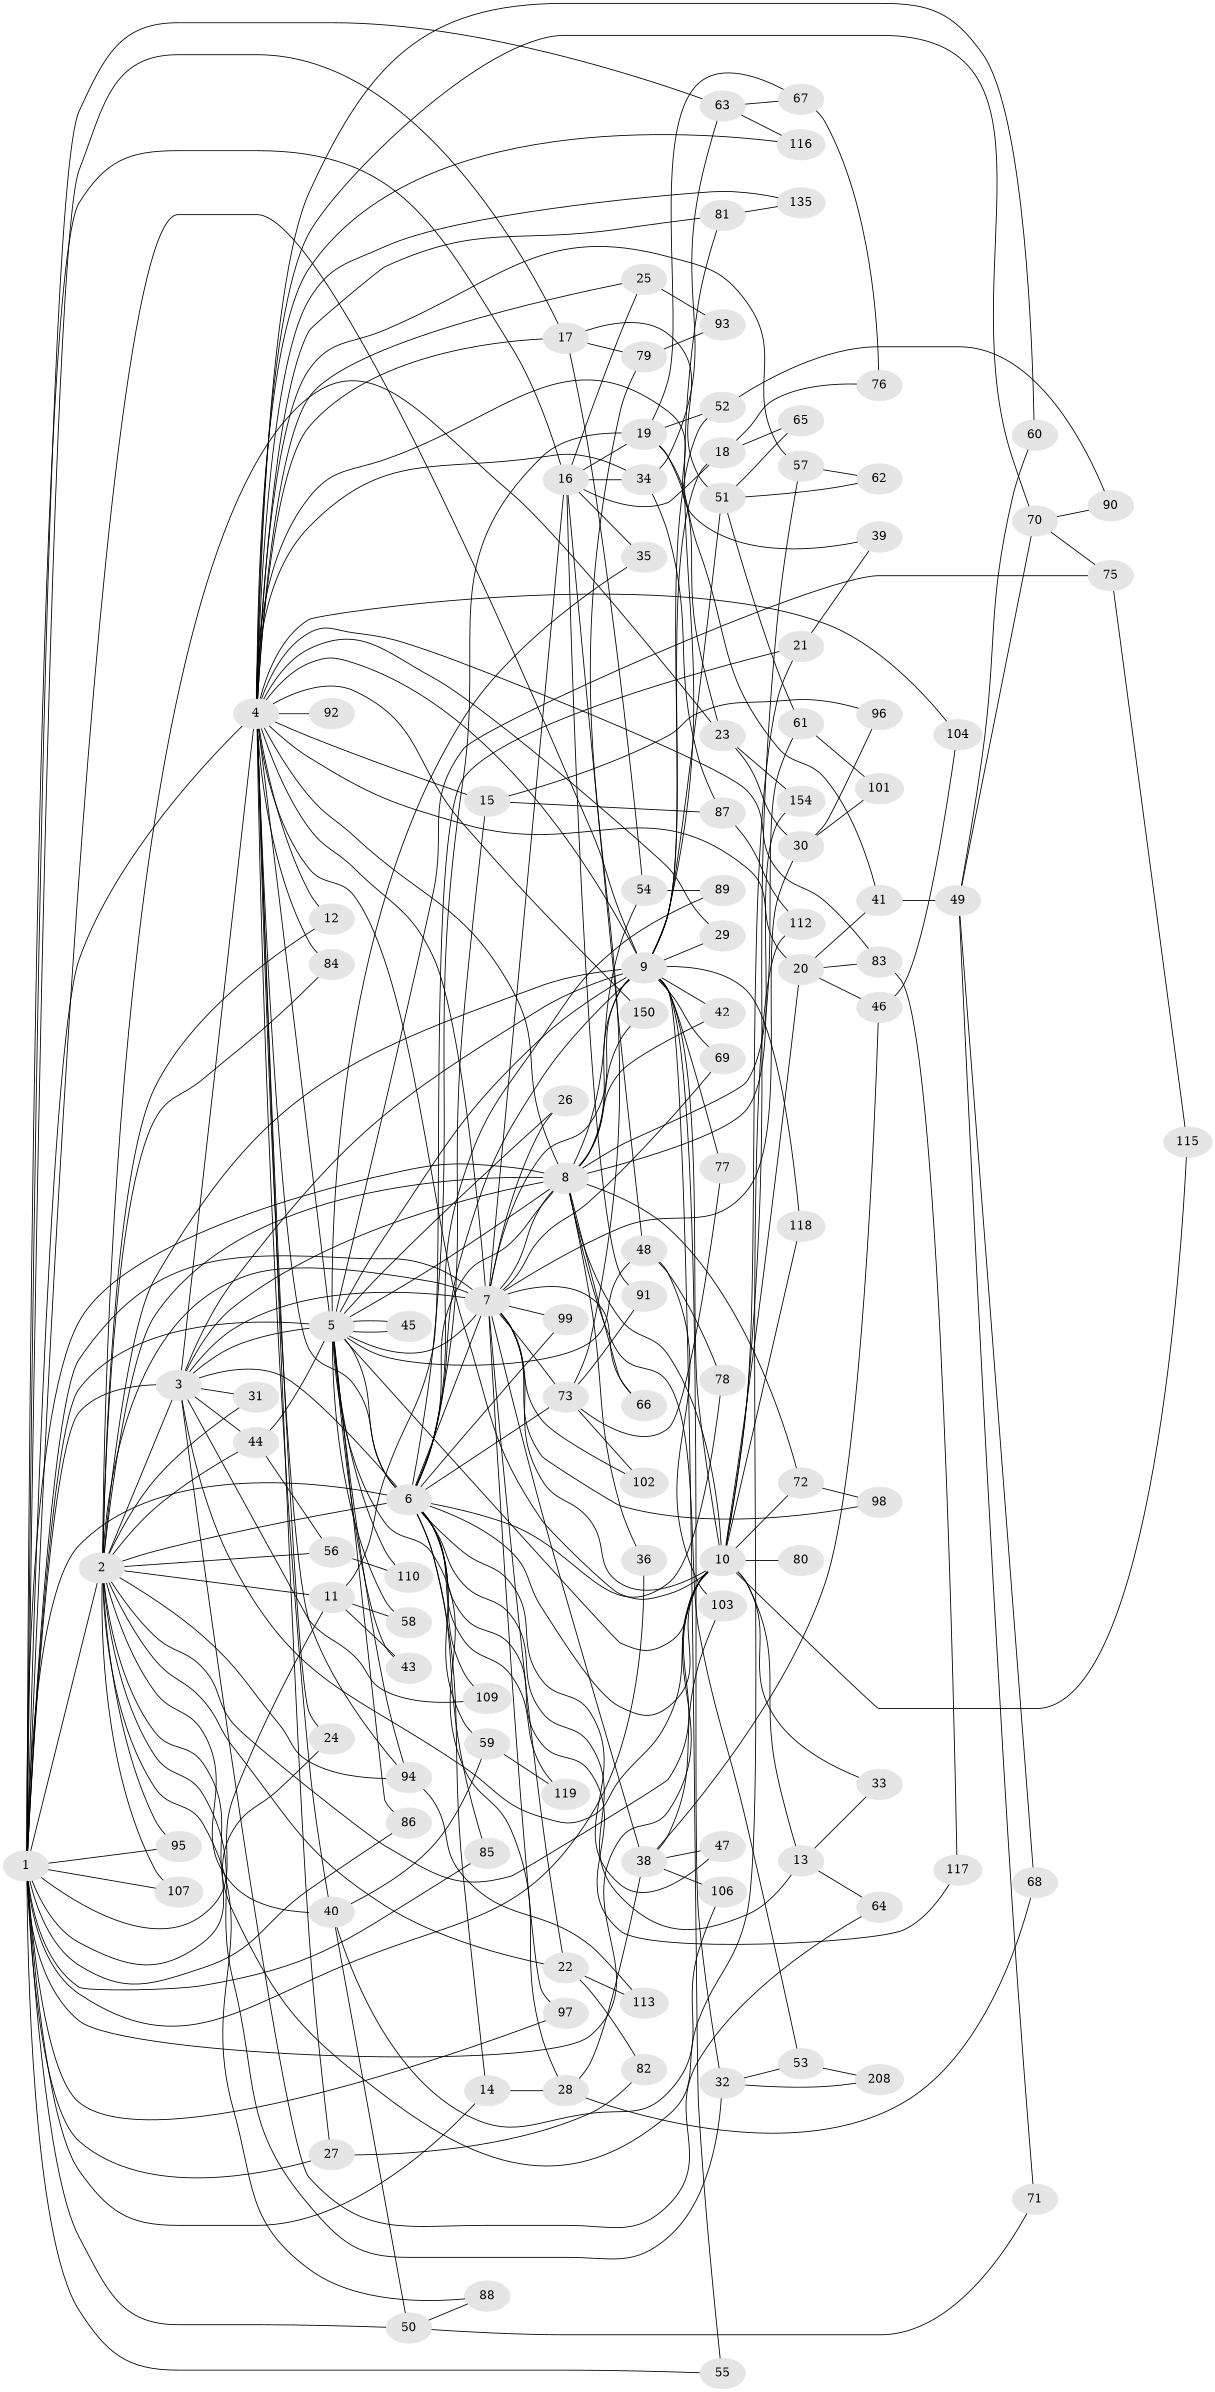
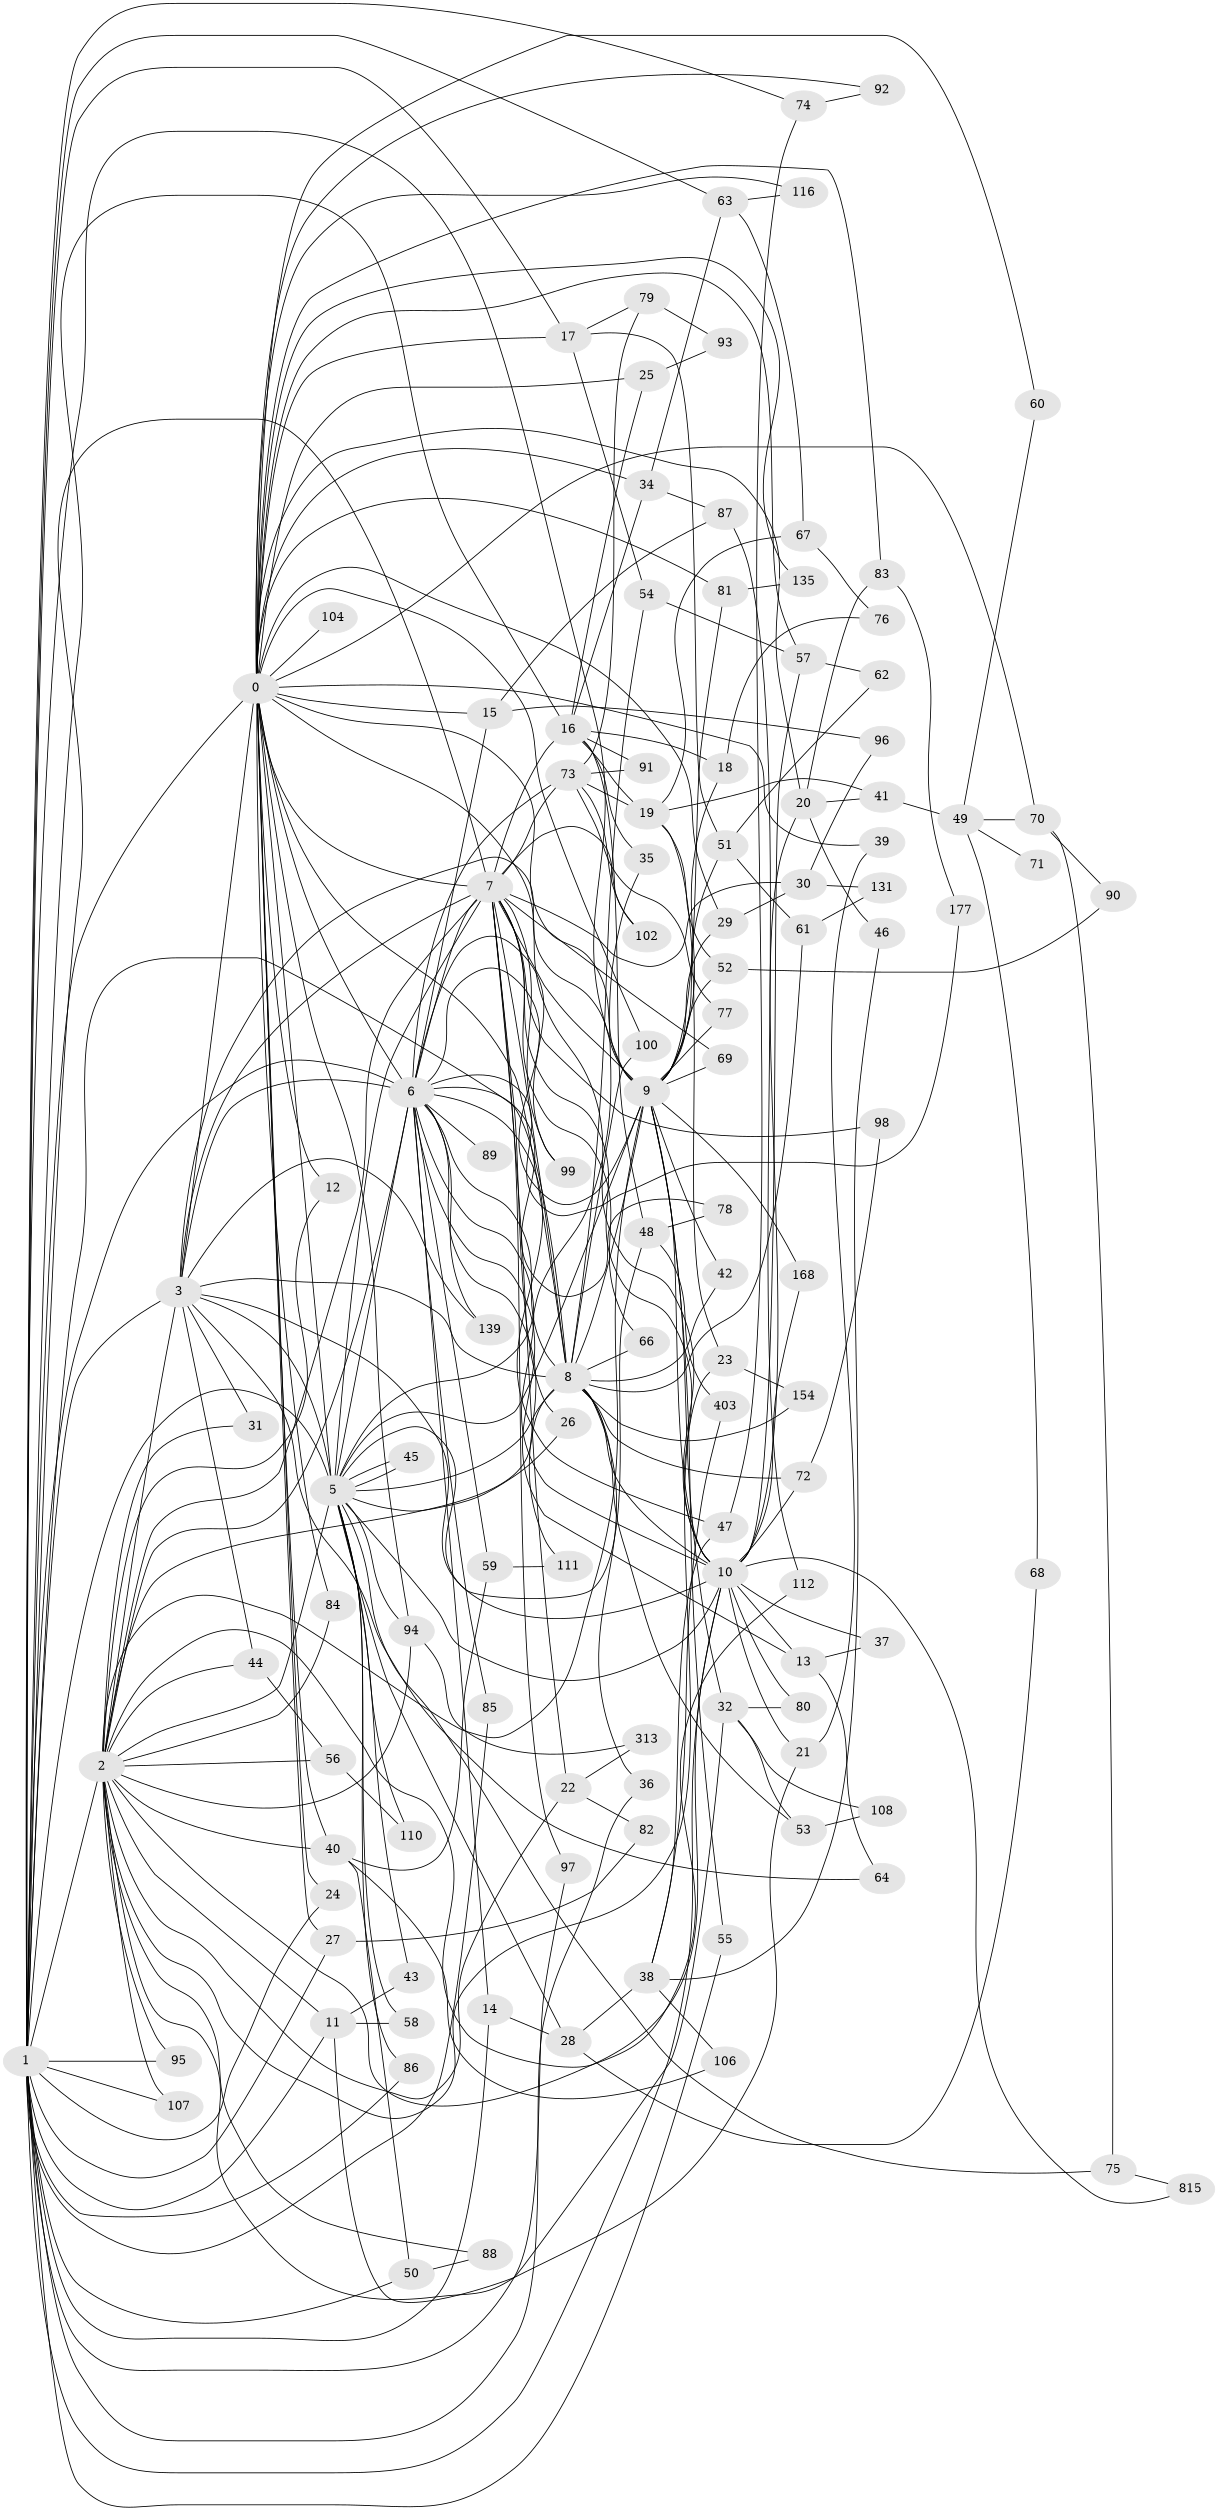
  graph {
    rankdir=LR
    node [color=gray90 style=filled]
    1
    2
    3
-   4
+   4 [label=0]
    5
    6
    7
    8
    9
    10
    11
    14
    16
    17
    24
    27
    36
    50
    55
    63
+   74
    85
    86
    95
    97
    107
    12
    22
    23
    31
    32
    40
    44
    56
    84
    88
    112
    94
    64
-   109
+   109 [label=139]
    15
    20
    25
    29
    34
    39
    57
    60
    70
    81
    83
    92
-   100 [label=150]
+   100
    104
    n55 [label=135]
    116
    26
    28
    35
    43
    45
    48
    58
    75
    110
    13
    19
    47
    59
    73
    78
    89
    99
-   111 [label=119]
-   117
+   111
+   117 [label=177]
    30
    38
    66
    69
    98
    102
    42
    53
    54
    61
    72
    n87 [label=154]
    18
    51
    52
    77
-   118
+   118 [label=168]
    21
-   33
+   33 [label=37]
    80
-   115
+   115 [label=815]
    91
    79
    82
    71
    67
-   113
-   108 [label=208]
+   113 [label=313]
+   108
    106
    87
    96
    41
    46
    93
    62
    90
    68
-   103
-   101
-   65
+   103 [label=403]
+   101 [label=131]
    76
    49
    1 -- 2
    1 -- 3
    1 -- 4
    1 -- 5
    1 -- 6
    1 -- 7
    1 -- 8
    1 -- 9
    1 -- 10
    1 -- 11
    1 -- 14
    1 -- 16
    1 -- 17
    1 -- 24
    1 -- 27
    1 -- 36
    1 -- 50
    1 -- 55
    1 -- 63
+   1 -- 74
    1 -- 85
    1 -- 86
    1 -- 95
    1 -- 97
    1 -- 107
    2 -- 3
-   44 -- 5
+   2 -- 5
    2 -- 6
    2 -- 7
    2 -- 8
    2 -- 9
    2 -- 10
    2 -- 11
    2 -- 95
    2 -- 107
    2 -- 12
    2 -- 22
    2 -- 23
    2 -- 31
    2 -- 32
    2 -- 40
    2 -- 44
    2 -- 56
    2 -- 84
    2 -- 88
    2 -- 112
    2 -- 94
    3 -- 4
    3 -- 5
    3 -- 6
    3 -- 7
    3 -- 8
    3 -- 9
    3 -- 10
    3 -- 31
    3 -- 44
    3 -- 64
    3 -- 109
    4 -- 5
    4 -- 6
    4 -- 7
    4 -- 8
    4 -- 9
    4 -- 10
    4 -- 17
    4 -- 24
    4 -- 27
    4 -- 12
    4 -- 40
    4 -- 84
    4 -- 94
    4 -- 15
    4 -- 20
    4 -- 25
    4 -- 29
    4 -- 34
    4 -- 39
    4 -- 57
    4 -- 60
    4 -- 70
    4 -- 81
    4 -- 83
    4 -- 92
    4 -- 100
    4 -- 104
    4 -- n55
    4 -- 116
    5 -- 6
    5 -- 7
    5 -- 8
    5 -- 9
    5 -- 10
    5 -- 86
    5 -- 94
    5 -- 26
    5 -- 28
    5 -- 35
    5 -- 43
    5 -- 45
    5 -- 45
    5 -- 48
    5 -- 58
    5 -- 75
    5 -- 110
    6 -- 7
    6 -- 8
    6 -- 9
    6 -- 10
    6 -- 14
    6 -- 85
    6 -- 109
    6 -- 15
    6 -- 13
-   6 -- 19
+   73 -- 19
    6 -- 47
    6 -- 59
    6 -- 73
    6 -- 78
    6 -- 89
    6 -- 99
    6 -- 111
    6 -- 117
    7 -- 8
    7 -- 9
    7 -- 10
    7 -- 16
    7 -- 97
    7 -- 22
    7 -- 26
    7 -- 73
    7 -- 99
    7 -- 30
-   7 -- 38
    7 -- 66
    7 -- 69
    7 -- 98
    7 -- 102
    8 -- 9
    8 -- 10
    8 -- 36
    8 -- 100
    8 -- 66
    8 -- 42
    8 -- 53
    8 -- 54
    8 -- 61
    8 -- 72
    8 -- n87
    9 -- 10
    9 -- 55
    9 -- 32
    9 -- 29
    9 -- 81
    9 -- 69
    9 -- 42
    9 -- 18
    9 -- 51
    9 -- 52
    9 -- 77
    9 -- 118
    10 -- 20
    10 -- 57
    10 -- 13
    10 -- 72
    10 -- 118
    10 -- 21
    10 -- 33
    10 -- 80
    10 -- 115
    11 -- 43
    11 -- 58
    11 -- 21
    14 -- 28
    16 -- 25
    16 -- 34
    16 -- 35
    16 -- 48
    16 -- 19
    16 -- 18
    16 -- 91
    17 -- 54
    17 -- 51
    17 -- 79
    27 -- 82
    50 -- 88
-   50 -- 71
    63 -- 116
    63 -- 67
+   74 -- 92
    22 -- 82
    22 -- 113
    23 -- n87
    32 -- 53
+   32 -- 80
    32 -- 108
    40 -- 50
    40 -- 59
    40 -- 106
    44 -- 56
    56 -- 110
    94 -- 113
    15 -- 87
    15 -- 96
    20 -- 83
    20 -- 41
    20 -- 46
    25 -- 93
-   23 -- 30
+   29 -- 30
    34 -- 63
    34 -- 87
    57 -- 62
    70 -- 75
    70 -- 90
    81 -- n55
    83 -- 117
    28 -- 38
    28 -- 68
    48 -- 78
    48 -- 103
    75 -- 115
    13 -- 64
    13 -- 33
    19 -- 23
    19 -- 52
    19 -- 67
    19 -- 41
+   47 -- 74
    59 -- 111
    73 -- 102
    73 -- 77
    73 -- 91
    73 -- 79
    30 -- 96
    30 -- 101
    38 -- 47
    38 -- 106
    38 -- 46
    38 -- 103
    53 -- 108
-   54 -- 89
+   54 -- 57
    61 -- 101
    72 -- 98
-   18 -- 65
    18 -- 76
    51 -- 61
    51 -- 62
-   51 -- 65
    52 -- 90
    21 -- 39
    79 -- 93
    67 -- 76
    87 -- 112
    41 -- 49
-   46 -- 104
    49 -- 60
    49 -- 70
    49 -- 71
    49 -- 68
  }
